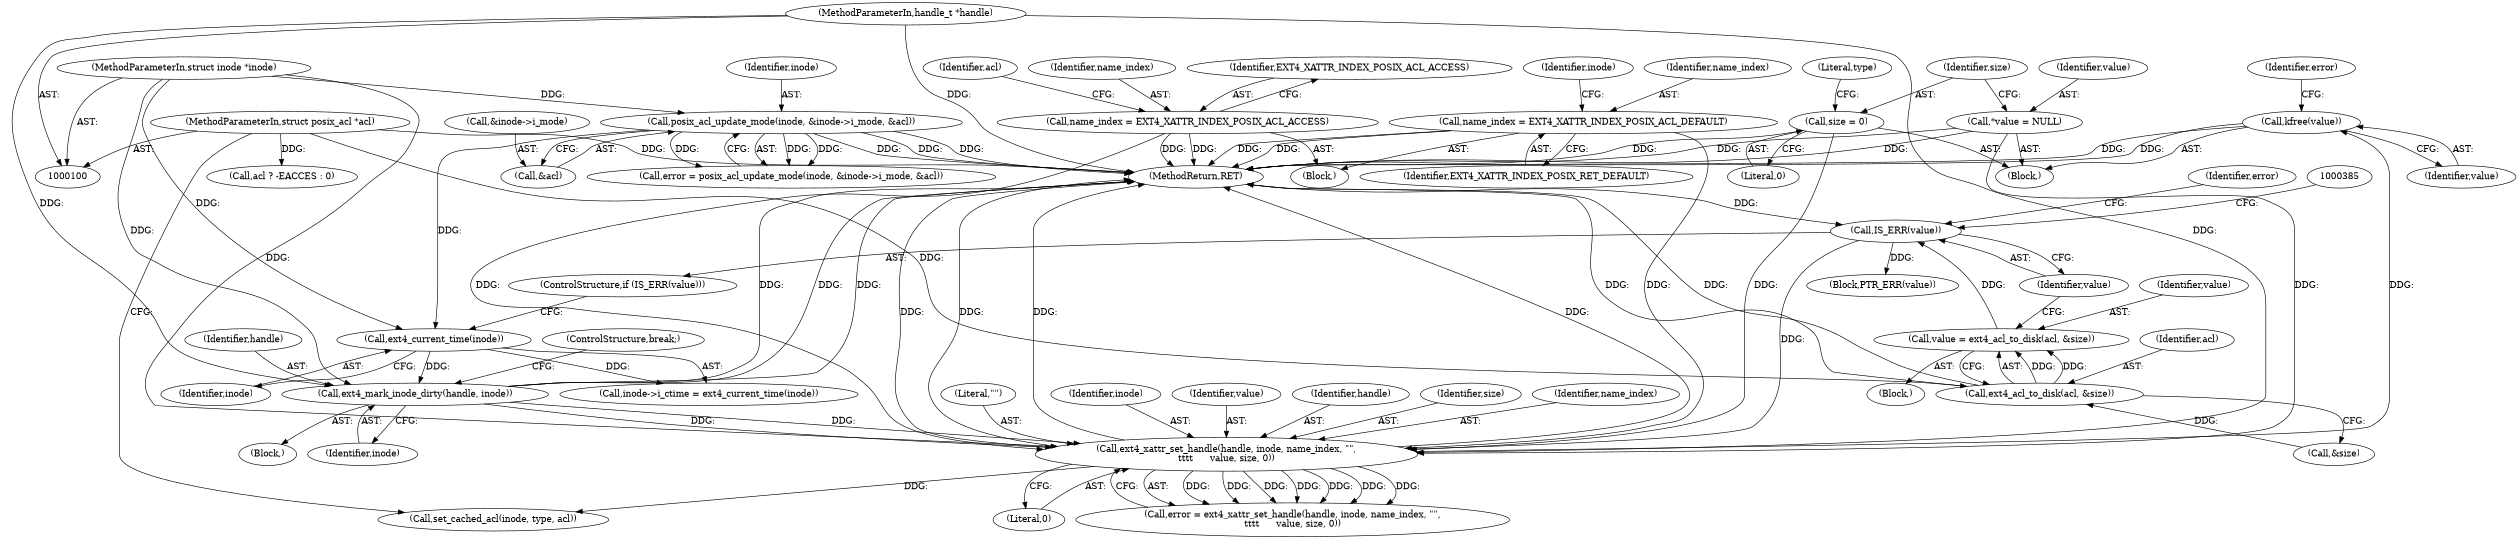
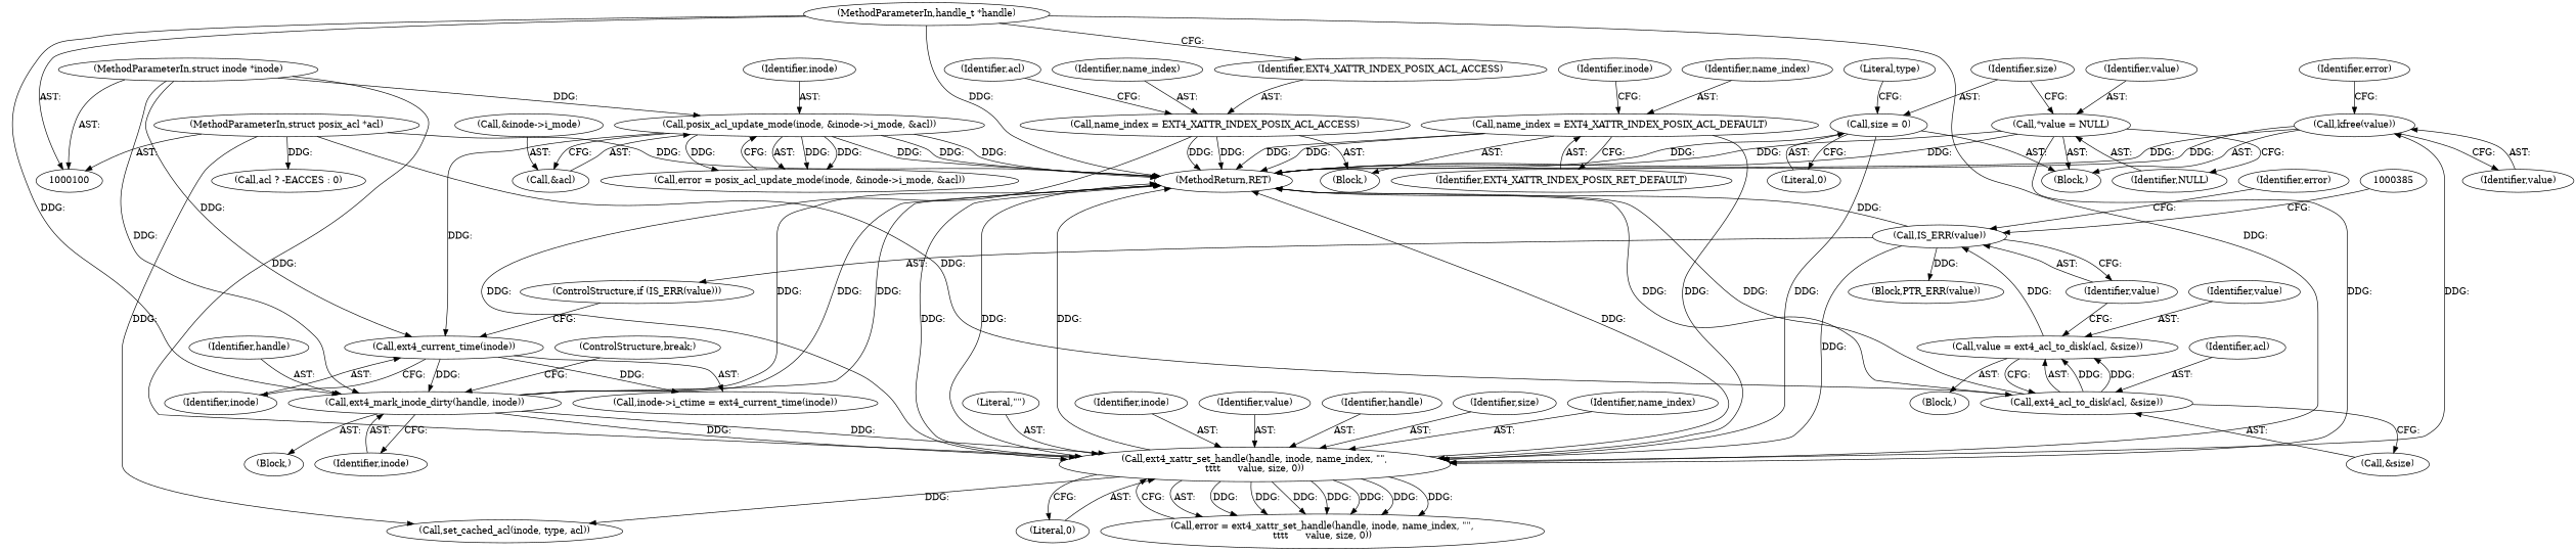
  digraph {
    n1 [label="(Call,kfree(value))"]
    n2 [label="(MethodReturn,RET)"]
    n3 [label="(Block,)"]
    n4 [label="(Identifier,value)"]
    n5 [label="(Call,ext4_xattr_set_handle(handle, inode, name_index, \"\",\n\t\t\t\t      value, size, 0))"]
    n6 [label="(Call,set_cached_acl(inode, type, acl))"]
    n7 [label="(Literal,0)"]
    n8 [label="(Call,error = ext4_xattr_set_handle(handle, inode, name_index, \"\",\n\t\t\t\t      value, size, 0))"]
    n9 [label="(Call,ext4_mark_inode_dirty(handle, inode))"]
    n10 [label="(Block,)"]
    n11 [label="(Identifier,inode)"]
    n12 [label="(MethodParameterIn,handle_t *handle)"]
    1000100
    n14 [label="(Call,ext4_current_time(inode))"]
    n15 [label="(Call,inode->i_ctime = ext4_current_time(inode))"]
    n16 [label="(Identifier,inode)"]
    n17 [label="(Call,posix_acl_update_mode(inode, &inode->i_mode, &acl))"]
    n18 [label="(Call,&acl)"]
    n19 [label="(Call,error = posix_acl_update_mode(inode, &inode->i_mode, &acl))"]
    n20 [label="(MethodParameterIn,struct inode *inode)"]
    n21 [label="(Call,name_index = EXT4_XATTR_INDEX_POSIX_ACL_DEFAULT)"]
    n22 [label="(Block,)"]
    n23 [label="(Identifier,EXT4_XATTR_INDEX_POSIX_RET_DEFAULT)"]
    n24 [label="(Call,name_index = EXT4_XATTR_INDEX_POSIX_ACL_ACCESS)"]
    n25 [label="(Identifier,EXT4_XATTR_INDEX_POSIX_ACL_ACCESS)"]
    n26 [label="(Call,IS_ERR(value))"]
    n27 [label="(Block,PTR_ERR(value))"]
    n28 [label="(Identifier,value)"]
    n29 [label="(ControlStructure,if (IS_ERR(value)))"]
    n30 [label="(Call,value = ext4_acl_to_disk(acl, &size))"]
    n31 [label="(Call,ext4_acl_to_disk(acl, &size))"]
    n32 [label="(Block,)"]
    n33 [label="(Call,&size)"]
    n34 [label="(MethodParameterIn,struct posix_acl *acl)"]
    n35 [label="(Call,acl ? -EACCES : 0)"]
    n36 [label="(Call,*value = NULL)"]
+   n37 [label="(Identifier,NULL)"]
    n38 [label="(Call,size = 0)"]
    n39 [label="(Literal,0)"]
    n40 [label="(Identifier,acl)"]
    n41 [label="(Identifier,acl)"]
    n42 [label="(Literal,\"\")"]
    n43 [label="(Identifier,inode)"]
    n44 [label="(Identifier,value)"]
    n45 [label="(Identifier,name_index)"]
    n46 [label="(Identifier,handle)"]
    n47 [label="(Identifier,inode)"]
    n48 [label="(Call,&inode->i_mode)"]
    n49 [label="(Literal,type)"]
    n50 [label="(Identifier,error)"]
    n51 [label="(Identifier,name_index)"]
    n52 [label="(Identifier,inode)"]
    n53 [label="(Identifier,size)"]
    n54 [label="(Identifier,value)"]
    n55 [label="(ControlStructure,break;)"]
    n56 [label="(Identifier,size)"]
    n57 [label="(Identifier,value)"]
    n58 [label="(Identifier,handle)"]
    n59 [label="(Identifier,error)"]
    n60 [label="(Identifier,name_index)"]
    n61 [label=1000385]
    n1 -> n2 [label="DDG: "]
    n1 -> n2 [label="DDG: "]
    n1 -> n3 [label="AST: "]
    n1 -> n4 [label="CFG: "]
    n4 -> n1 [label="AST: "]
    n5 -> n1 [label="DDG: "]
    n5 -> n2 [label="DDG: "]
    n5 -> n2 [label="DDG: "]
    n5 -> n2 [label="DDG: "]
    n5 -> n2 [label="DDG: "]
    n5 -> n6 [label="DDG: "]
    n5 -> n7 [label="CFG: "]
    n5 -> n8 [label="AST: "]
    n5 -> n8 [label="DDG: "]
    n5 -> n8 [label="DDG: "]
    n5 -> n8 [label="DDG: "]
    n5 -> n8 [label="DDG: "]
    n5 -> n8 [label="DDG: "]
    n5 -> n8 [label="DDG: "]
    n5 -> n8 [label="DDG: "]
    n7 -> n5 [label="AST: "]
    n8 -> n5 [label="CFG: "]
    n9 -> n2 [label="DDG: "]
    n9 -> n2 [label="DDG: "]
    n9 -> n2 [label="DDG: "]
    n9 -> n5 [label="DDG: "]
    n9 -> n5 [label="DDG: "]
    n9 -> n10 [label="AST: "]
    n9 -> n11 [label="CFG: "]
    n11 -> n9 [label="AST: "]
    n12 -> n2 [label="DDG: "]
    n12 -> n5 [label="DDG: "]
    n12 -> n9 [label="DDG: "]
    n12 -> 1000100 [label="AST: "]
    n14 -> n9 [label="DDG: "]
    n14 -> n15 [label="AST: "]
    n14 -> n15 [label="DDG: "]
    n14 -> n16 [label="CFG: "]
    n16 -> n14 [label="AST: "]
    n17 -> n2 [label="DDG: "]
    n17 -> n2 [label="DDG: "]
    n17 -> n2 [label="DDG: "]
    n17 -> n14 [label="DDG: "]
    n17 -> n18 [label="CFG: "]
    n17 -> n19 [label="AST: "]
    n17 -> n19 [label="DDG: "]
    n17 -> n19 [label="DDG: "]
    n17 -> n19 [label="DDG: "]
    n18 -> n17 [label="AST: "]
    n19 -> n17 [label="CFG: "]
    n20 -> n5 [label="DDG: "]
    n20 -> n9 [label="DDG: "]
    n20 -> 1000100 [label="AST: "]
    n20 -> n14 [label="DDG: "]
    n20 -> n17 [label="DDG: "]
    n21 -> n2 [label="DDG: "]
    n21 -> n2 [label="DDG: "]
    n21 -> n5 [label="DDG: "]
    n21 -> n22 [label="AST: "]
    n21 -> n23 [label="CFG: "]
    n23 -> n21 [label="AST: "]
    n24 -> n2 [label="DDG: "]
    n24 -> n2 [label="DDG: "]
    n24 -> n5 [label="DDG: "]
    n24 -> n22 [label="AST: "]
-   n24 -> n25 [label="CFG: "]
+   n12 -> n25 [label="CFG: "]
    n25 -> n24 [label="AST: "]
-   n2 -> n26 [label="DDG: "]
+   n26 -> n2 [label="DDG: "]
    n26 -> n5 [label="DDG: "]
    n26 -> n27 [label="DDG: "]
    n26 -> n28 [label="CFG: "]
    n26 -> n29 [label="AST: "]
    n28 -> n26 [label="AST: "]
    n28 -> n30 [label="CFG: "]
    n29 -> n14 [label="CFG: "]
    n30 -> n26 [label="DDG: "]
    n30 -> n31 [label="CFG: "]
    n30 -> n32 [label="AST: "]
    n31 -> n2 [label="DDG: "]
    n31 -> n2 [label="DDG: "]
    n31 -> n30 [label="AST: "]
    n31 -> n30 [label="DDG: "]
    n31 -> n30 [label="DDG: "]
    n31 -> n33 [label="CFG: "]
-   n33 -> n31 [label="DDG: "]
+   n33 -> n31 [label="AST: "]
    n34 -> n2 [label="DDG: "]
-   n34 -> n6 [label="CFG: "]
+   n34 -> n6 [label="DDG: "]
    n34 -> 1000100 [label="AST: "]
    n34 -> n31 [label="DDG: "]
    n34 -> n35 [label="DDG: "]
    n36 -> n2 [label="DDG: "]
    n36 -> n2 [label="DDG: "]
    n36 -> n3 [label="AST: "]
    n36 -> n5 [label="DDG: "]
+   n36 -> n37 [label="CFG: "]
+   n37 -> n36 [label="AST: "]
    n38 -> n2 [label="DDG: "]
    n38 -> n3 [label="AST: "]
    n38 -> n5 [label="DDG: "]
    n38 -> n39 [label="CFG: "]
    n39 -> n38 [label="AST: "]
    n40 -> n24 [label="CFG: "]
    n41 -> n31 [label="AST: "]
    n42 -> n5 [label="AST: "]
    n43 -> n5 [label="AST: "]
    n44 -> n5 [label="AST: "]
    n45 -> n21 [label="AST: "]
    n46 -> n5 [label="AST: "]
    n47 -> n17 [label="AST: "]
    n48 -> n18 [label="AST: "]
    n49 -> n38 [label="CFG: "]
    n50 -> n26 [label="CFG: "]
    n51 -> n24 [label="AST: "]
    n52 -> n21 [label="CFG: "]
    n53 -> n5 [label="AST: "]
    n54 -> n30 [label="AST: "]
    n55 -> n9 [label="CFG: "]
    n56 -> n36 [label="CFG: "]
    n56 -> n38 [label="AST: "]
    n57 -> n36 [label="AST: "]
    n58 -> n9 [label="AST: "]
    n59 -> n1 [label="CFG: "]
    n60 -> n5 [label="AST: "]
    n61 -> n26 [label="CFG: "]
  }
